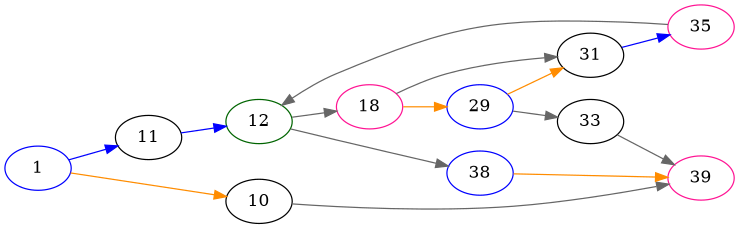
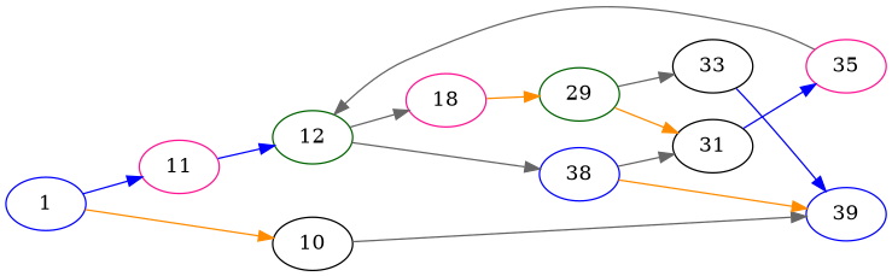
  strict digraph {
    rankdir=LR
    node [color=deeppink]
    edge [color=gray40]
    1 [color=blue entry=true]
    10 [color=black]
-   11 [color=black]
-   39
+   11
+   39 [color=blue]
    12 [color=darkgreen]
    18
    38 [color=blue]
-   29 [color=blue]
+   29 [color=darkgreen]
    n9 [color=black label=31]
    33 [color=black]
    35
    1 -> 10 [color=darkorange cond=true]
    1 -> 11 [color=blue cond=false]
    10 -> 39
    11 -> 12 [color=blue]
    12 -> 18 [cond=true]
    12 -> 38 [cond=false]
    18 -> 29 [color=darkorange cond=true]
-   18 -> n9 [cond=false]
+   38 -> n9 [cond=false]
    38 -> 39 [color=darkorange]
    29 -> n9 [color=darkorange cond=false]
    29 -> 33 [cond=true]
    n9 -> 35 [color=blue]
-   33 -> 39
+   33 -> 39 [color=blue]
    35 -> 12
  }
